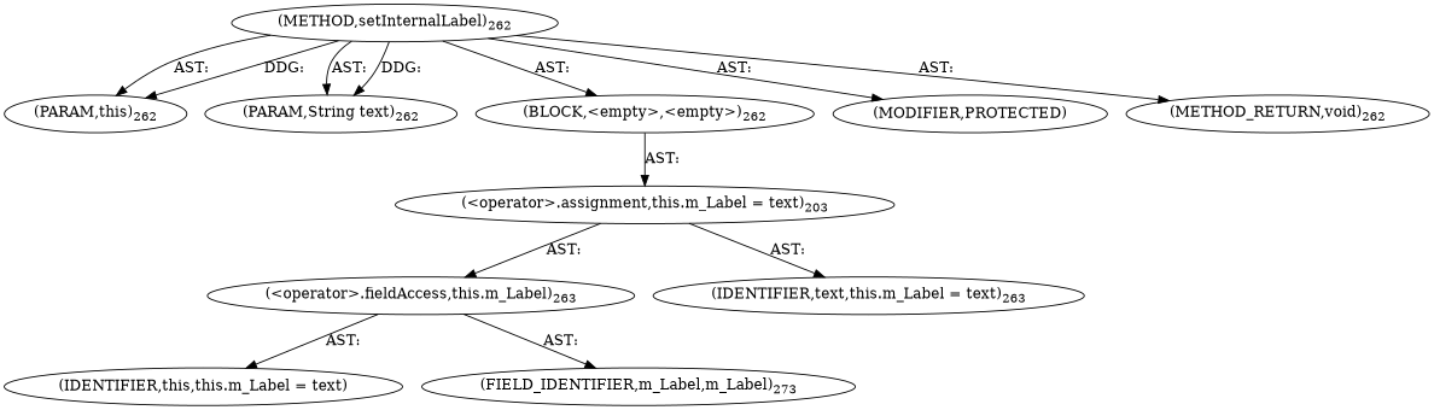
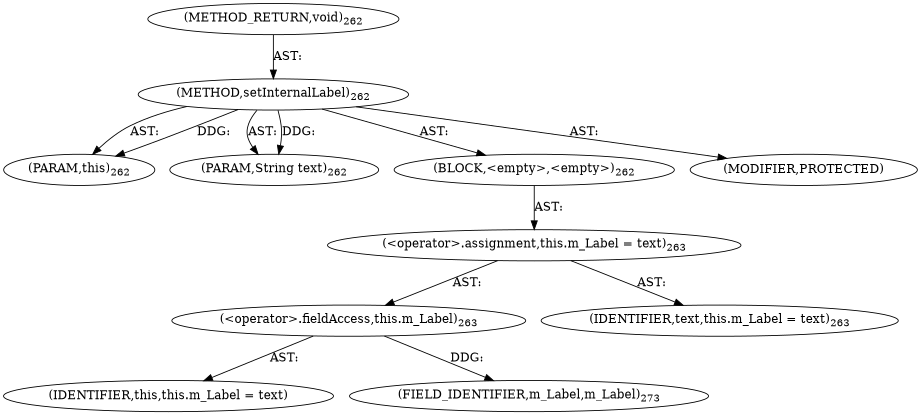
  digraph {
    n1 [label=<(METHOD,setInternalLabel)<SUB>262</SUB>>]
    n2 [label=<(PARAM,this)<SUB>262</SUB>>]
    n3 [label=<(PARAM,String text)<SUB>262</SUB>>]
    n4 [label=<(BLOCK,&lt;empty&gt;,&lt;empty&gt;)<SUB>262</SUB>>]
    n5 [label=<(MODIFIER,PROTECTED)>]
    n6 [label=<(METHOD_RETURN,void)<SUB>262</SUB>>]
-   n7 [label=<(&lt;operator&gt;.assignment,this.m_Label = text)<SUB>203</SUB>>]
+   n7 [label=<(&lt;operator&gt;.assignment,this.m_Label = text)<SUB>263</SUB>>]
    n8 [label=<(&lt;operator&gt;.fieldAccess,this.m_Label)<SUB>263</SUB>>]
    n9 [label=<(IDENTIFIER,text,this.m_Label = text)<SUB>263</SUB>>]
    n10 [label=<(IDENTIFIER,this,this.m_Label = text)>]
    n11 [label=<(FIELD_IDENTIFIER,m_Label,m_Label)<SUB>273</SUB>>]
    n1 -> n2 [label="AST: "]
    n1 -> n2 [label="DDG: "]
    n1 -> n3 [label="AST: "]
    n1 -> n3 [label="DDG: "]
    n1 -> n4 [label="AST: "]
    n1 -> n5 [label="AST: "]
-   n1 -> n6 [label="AST: "]
+   n6 -> n1 [label="AST: "]
    n4 -> n7 [label="AST: "]
    n7 -> n8 [label="AST: "]
    n7 -> n9 [label="AST: "]
    n8 -> n10 [label="AST: "]
-   n8 -> n11 [label="AST: "]
+   n8 -> n11 [label="DDG: "]
  }
